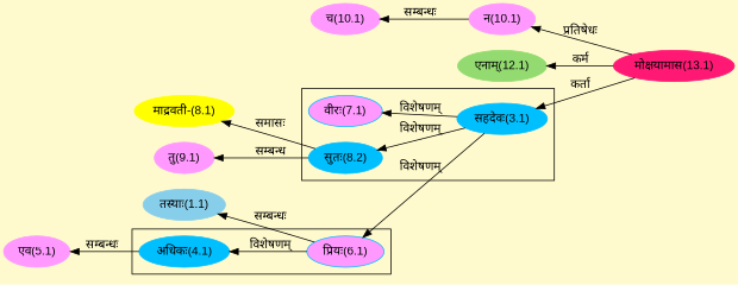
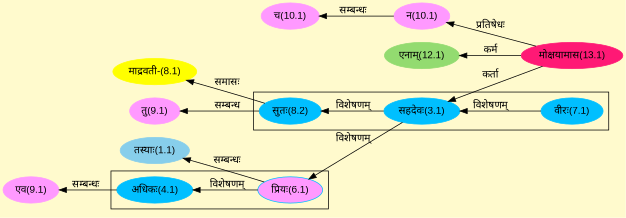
  digraph {
    bgcolor=lemonchiffon1
    compound=true
    fontname="Liberation Sans"
    rankdir=LR
    node [color="#00BFFF" fontname="Liberation Sans" style=filled]
    edge [dir=back fontname="Liberation Sans"]
    n1 [label="अधिकः(4.1)"]
    n2 [fillcolor="#FF99FF" label="प्रियः(6.1)"]
    n3 [label="सहदेवः(3.1)"]
-   n4 [label="वीरः(7.1)" fillcolor="#FF99FF"]
+   n4 [label="वीरः(7.1)"]
    n5 [label="सुतः(8.2)"]
    n6 [color="#FF1975" label="मोक्षयामास(13.1)"]
    n7 [color="#87CEEB" label="तस्याः(1.1)"]
-   n8 [color="#FF99FF" label="एव(5.1)"]
+   n8 [color="#FF99FF" label="एव(9.1)"]
    n9 [color="#FFFF00" label="माद्रवती-(8.1)"]
    n10 [color="#FF99FF" label="तु(9.1)"]
    n11 [color="#FF99FF" label="न(10.1)"]
    n12 [color="#FF99FF" label="च(10.1)"]
    n13 [color="#93DB70" label="एनाम्(12.1)"]
    subgraph cluster_1 {
      n1
      n2
    }
    subgraph cluster_2 {
      n3
      n4
      n5
    }
    n1 -> n2 [label="विशेषणम्"]
    n2 -> n3 [label="विशेषणम्"]
    n3 -> n6 [label="कर्ता"]
-   n4 -> n3 [label="विशेषणम्"]
+   n3 -> n4 [label="विशेषणम्"]
    n5 -> n3 [label="विशेषणम्"]
    n7 -> n2 [label="सम्बन्धः"]
    n8 -> n1 [label="सम्बन्धः"]
    n9 -> n5 [label="समासः"]
    n10 -> n5 [label="सम्बन्ध"]
    n11 -> n6 [label="प्रतिषेधः"]
    n12 -> n11 [label="सम्बन्धः"]
    n13 -> n6 [label="कर्म"]
  }
